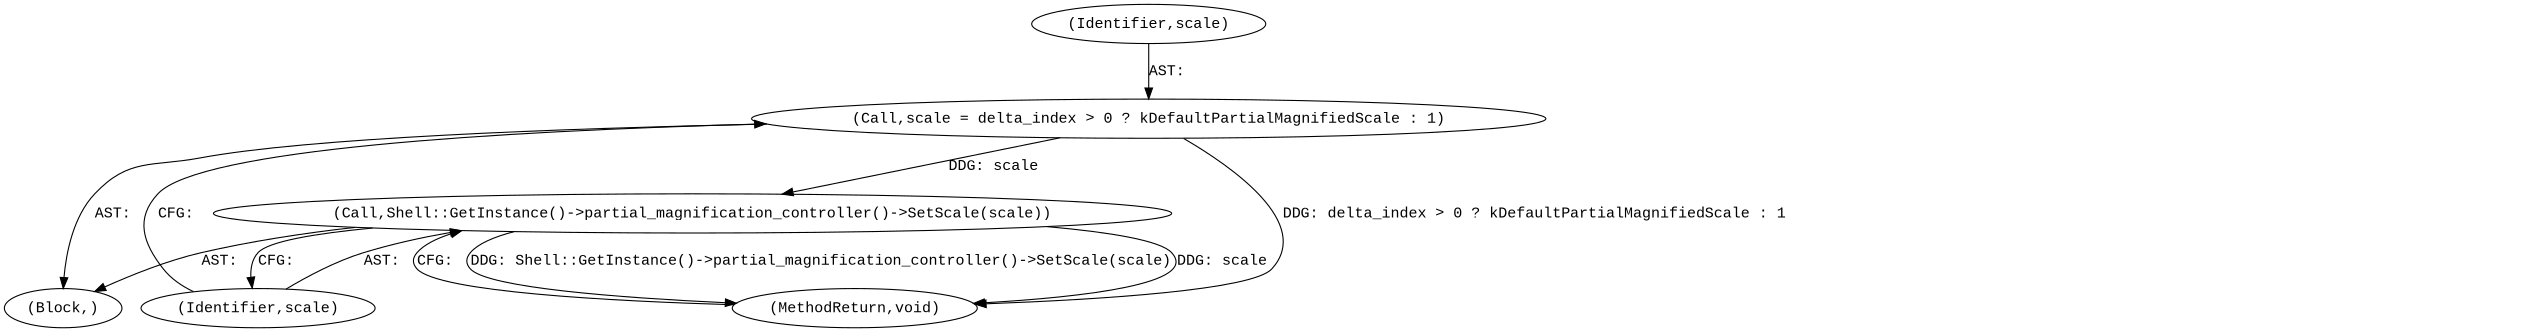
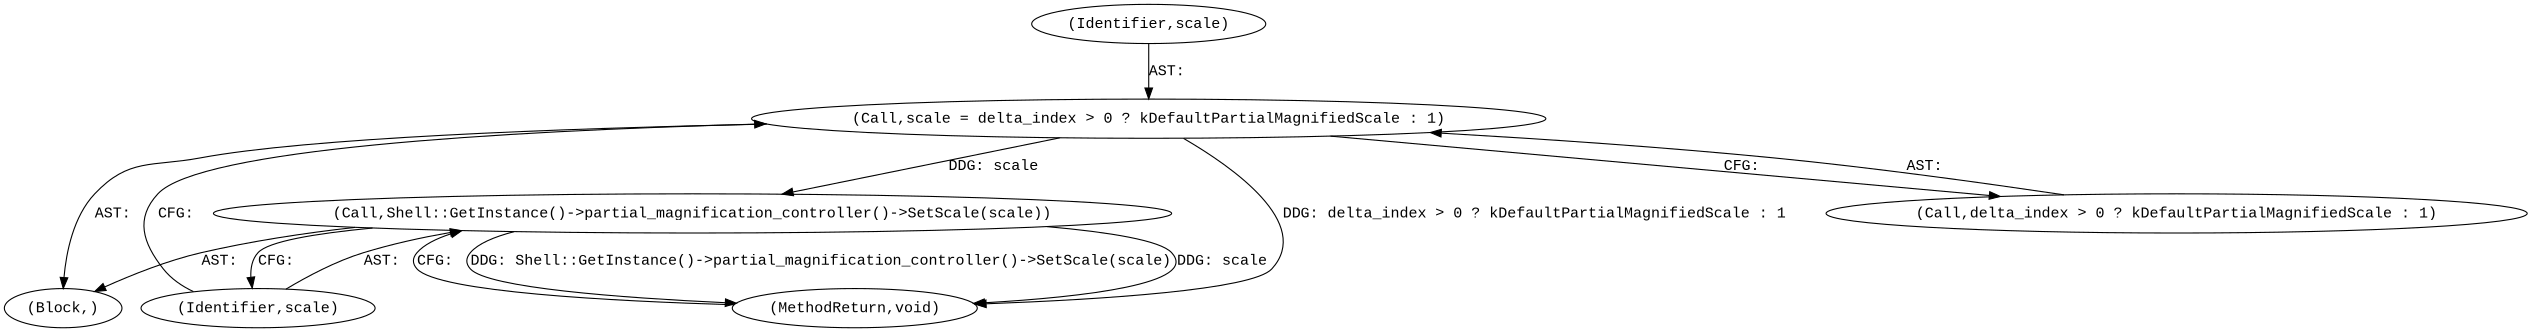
  digraph {
    fontname="Liberation Mono"
    node [fontname="Liberation Mono"]
    edge [fontname="Liberation Mono"]
    n1 [label="(Call,scale = delta_index > 0 ? kDefaultPartialMagnifiedScale : 1)"]
    n2 [label="(Call,Shell::GetInstance()->partial_magnification_controller()->SetScale(scale))"]
    n3 [label="(Block,)"]
+   n4 [label="(Call,delta_index > 0 ? kDefaultPartialMagnifiedScale : 1)"]
    n5 [label="(MethodReturn,void)"]
    n6 [label="(Identifier,scale)"]
    n7 [label="(Identifier,scale)"]
    n1 -> n2 [label="DDG: scale"]
    n1 -> n3 [label="AST: "]
+   n1 -> n4 [label="CFG: "]
    n1 -> n5 [label="DDG: delta_index > 0 ? kDefaultPartialMagnifiedScale : 1"]
    n2 -> n3 [label="AST: "]
    n2 -> n5 [label="DDG: Shell::GetInstance()->partial_magnification_controller()->SetScale(scale)"]
    n2 -> n5 [label="DDG: scale"]
    n2 -> n6 [label="CFG: "]
+   n4 -> n1 [label="AST: "]
    n5 -> n2 [label="CFG: "]
    n6 -> n1 [label="CFG: "]
    n6 -> n2 [label="AST: "]
    n7 -> n1 [label="AST: "]
  }
